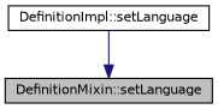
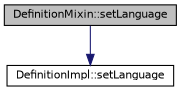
  digraph {
    rankdir=TB
    fontname="DejaVu Sans"
    node [color=black fontname="DejaVu Sans" fontsize=10 shape=record style=filled]
    n1 [fillcolor=grey75 fontcolor=black height=0.2 label="DefinitionMixin::setLanguage" width=0.4]
    n2 [fillcolor=white height=0.2 label="DefinitionImpl::setLanguage" width=0.4]
-   n2 -> n1 [color=midnightblue fontname="DejaVu Sans" fontsize=10 labelfontname=Helvetica labelfontsize=10 style=solid]
+   n1 -> n2 [color=midnightblue fontname="DejaVu Sans" fontsize=10 labelfontname=Helvetica labelfontsize=10 style=solid]
  }
